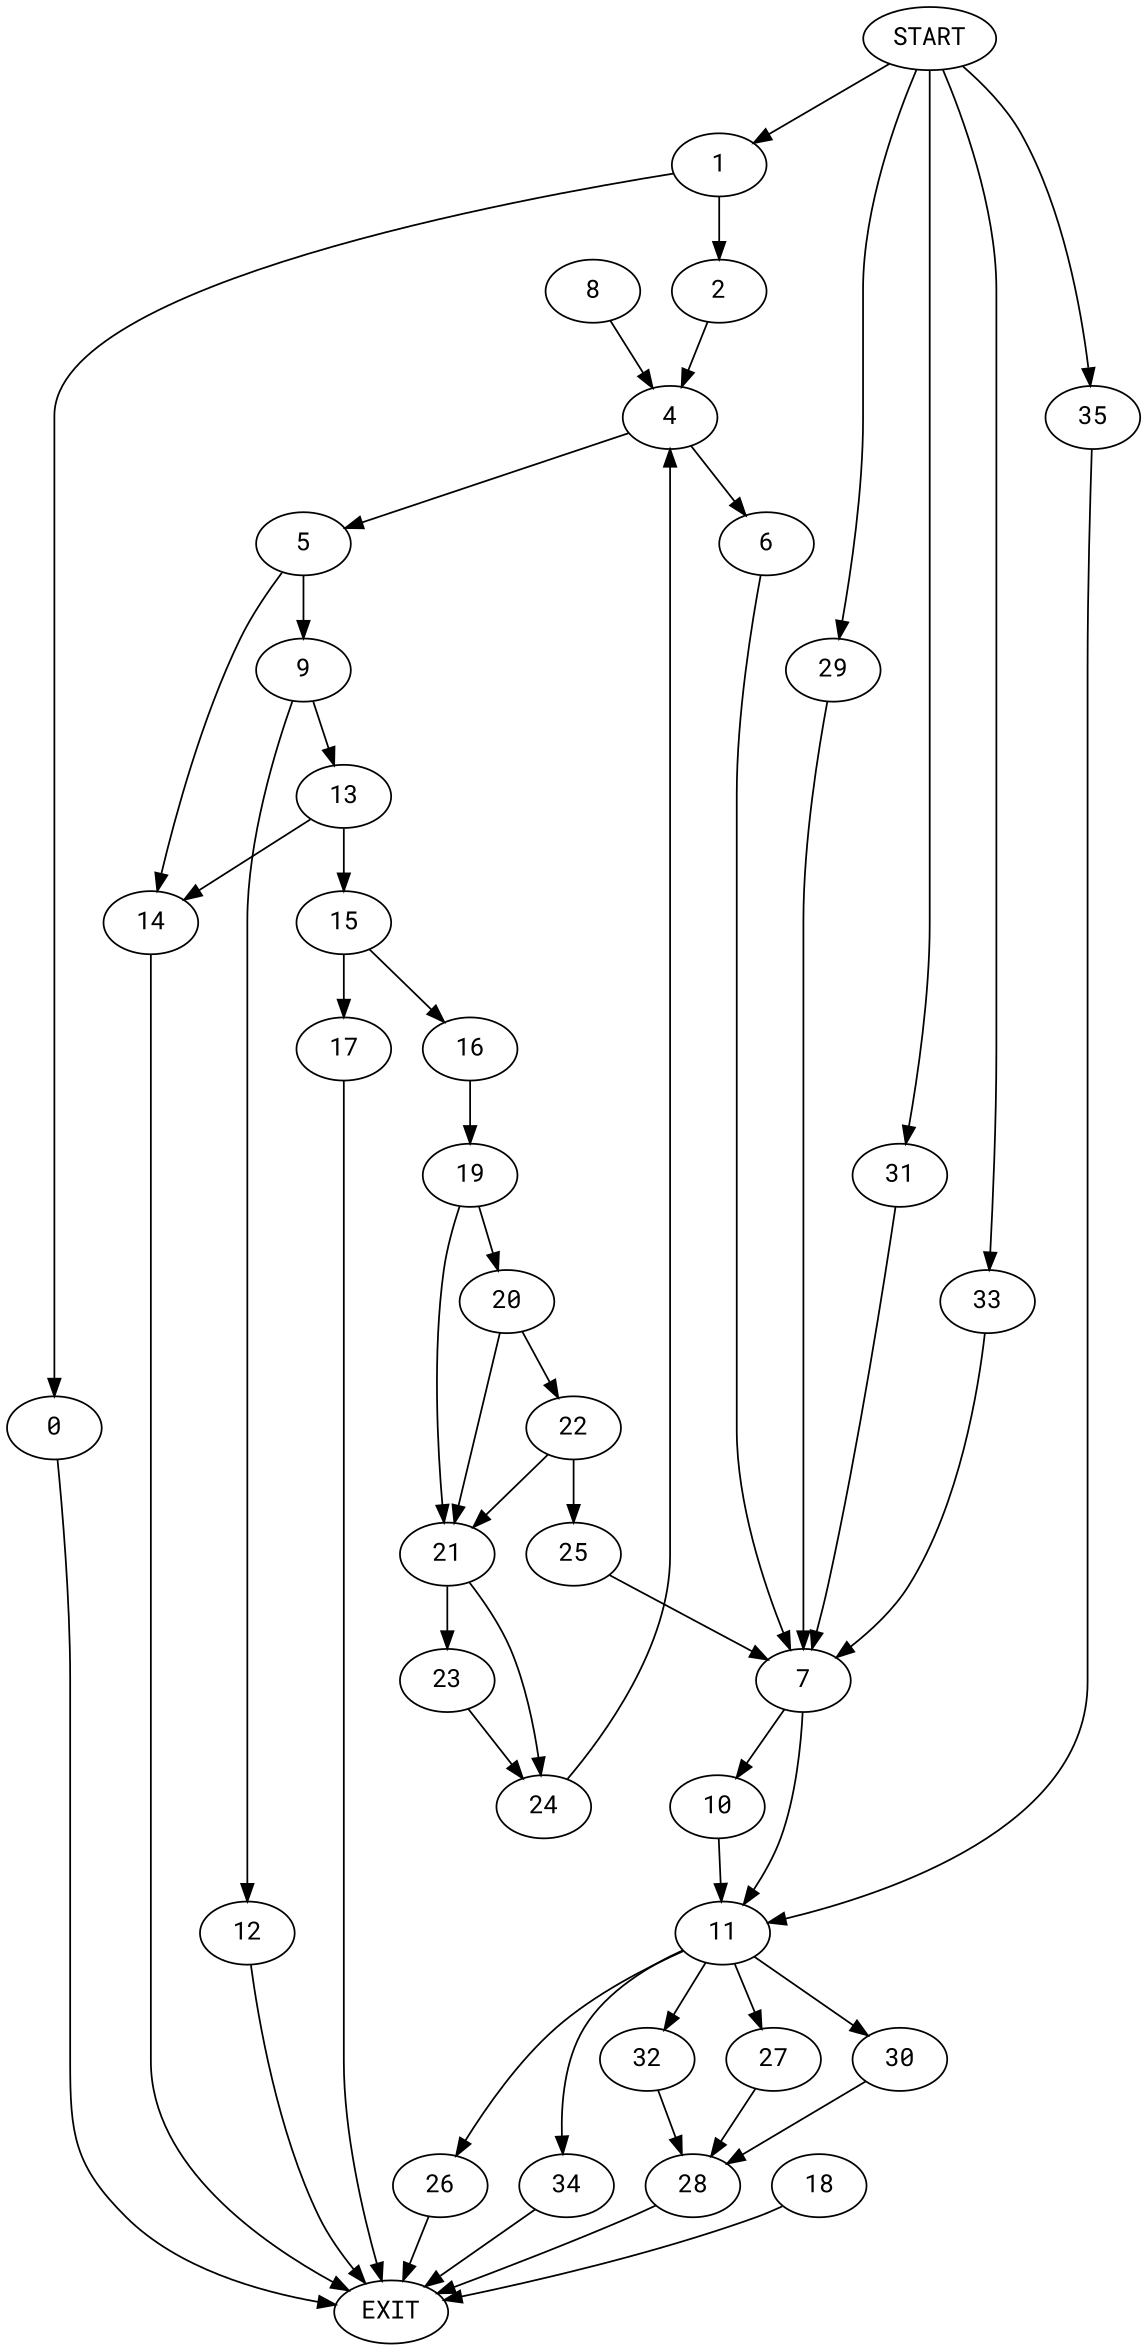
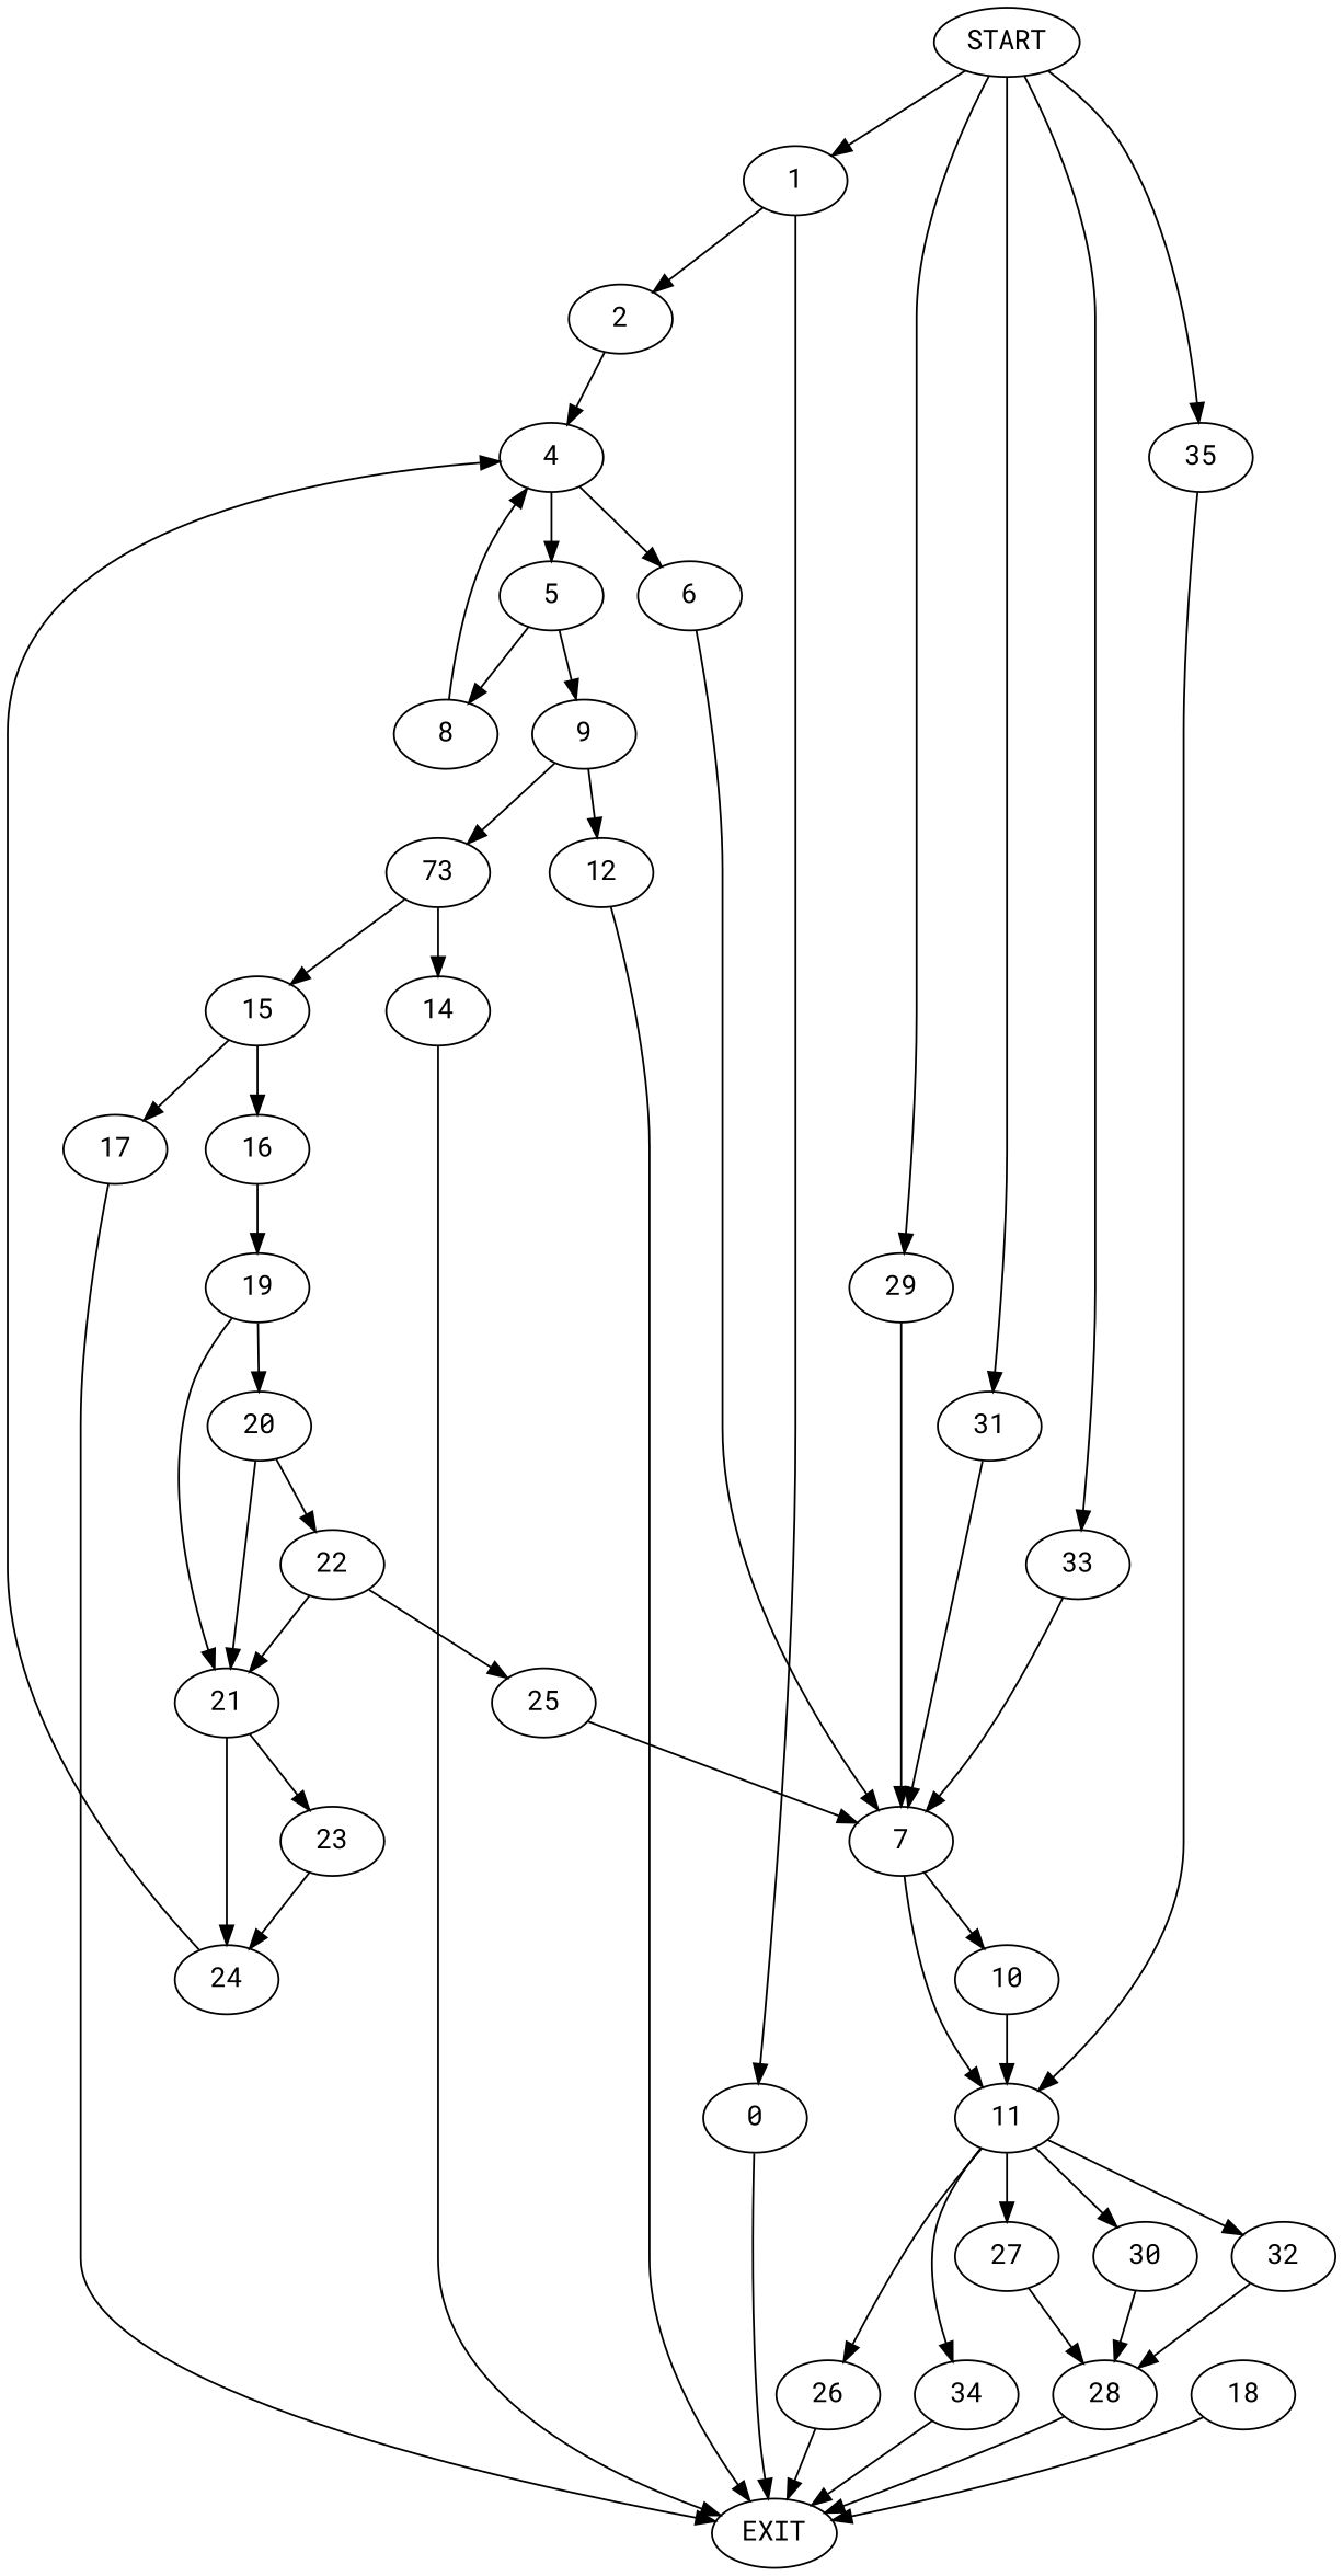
  digraph {
    fontname="Roboto Mono"
    node [fontname="Roboto Mono"]
    edge [fontname="Roboto Mono"]
    n1 [label=START]
    1
    29
    31
    33
    35
    2
    n8 [label=0]
    7
    11
    n11 [label=EXIT]
    4
    5
    6
    8
    9
    12
-   13
+   13 [label=73]
    10
    26
    27
    30
    32
    34
    14
    15
    28
    16
    17
    19
    18
    20
    21
    22
    23
    24
    25
    n1 -> 1
    n1 -> 29
    n1 -> 31
    n1 -> 33
    n1 -> 35
    1 -> 2
    1 -> n8
    29 -> 7
    31 -> 7
    33 -> 7
    35 -> 11
    2 -> 4
    n8 -> n11
    7 -> 11
    7 -> 10
    11 -> 26
    11 -> 27
    11 -> 30
    11 -> 32
    11 -> 34
    4 -> 5
    4 -> 6
-   5 -> 14
+   5 -> 8
    5 -> 9
    6 -> 7
    8 -> 4
    9 -> 12
    9 -> 13
    12 -> n11
    13 -> 14
    13 -> 15
    10 -> 11
    26 -> n11
    27 -> 28
    30 -> 28
    32 -> 28
    34 -> n11
    14 -> n11
    15 -> 16
    15 -> 17
    28 -> n11
    16 -> 19
    17 -> n11
    19 -> 20
    19 -> 21
    18 -> n11
    20 -> 21
    20 -> 22
    21 -> 23
    21 -> 24
    22 -> 21
    22 -> 25
    23 -> 24
    24 -> 4
    25 -> 7
  }
